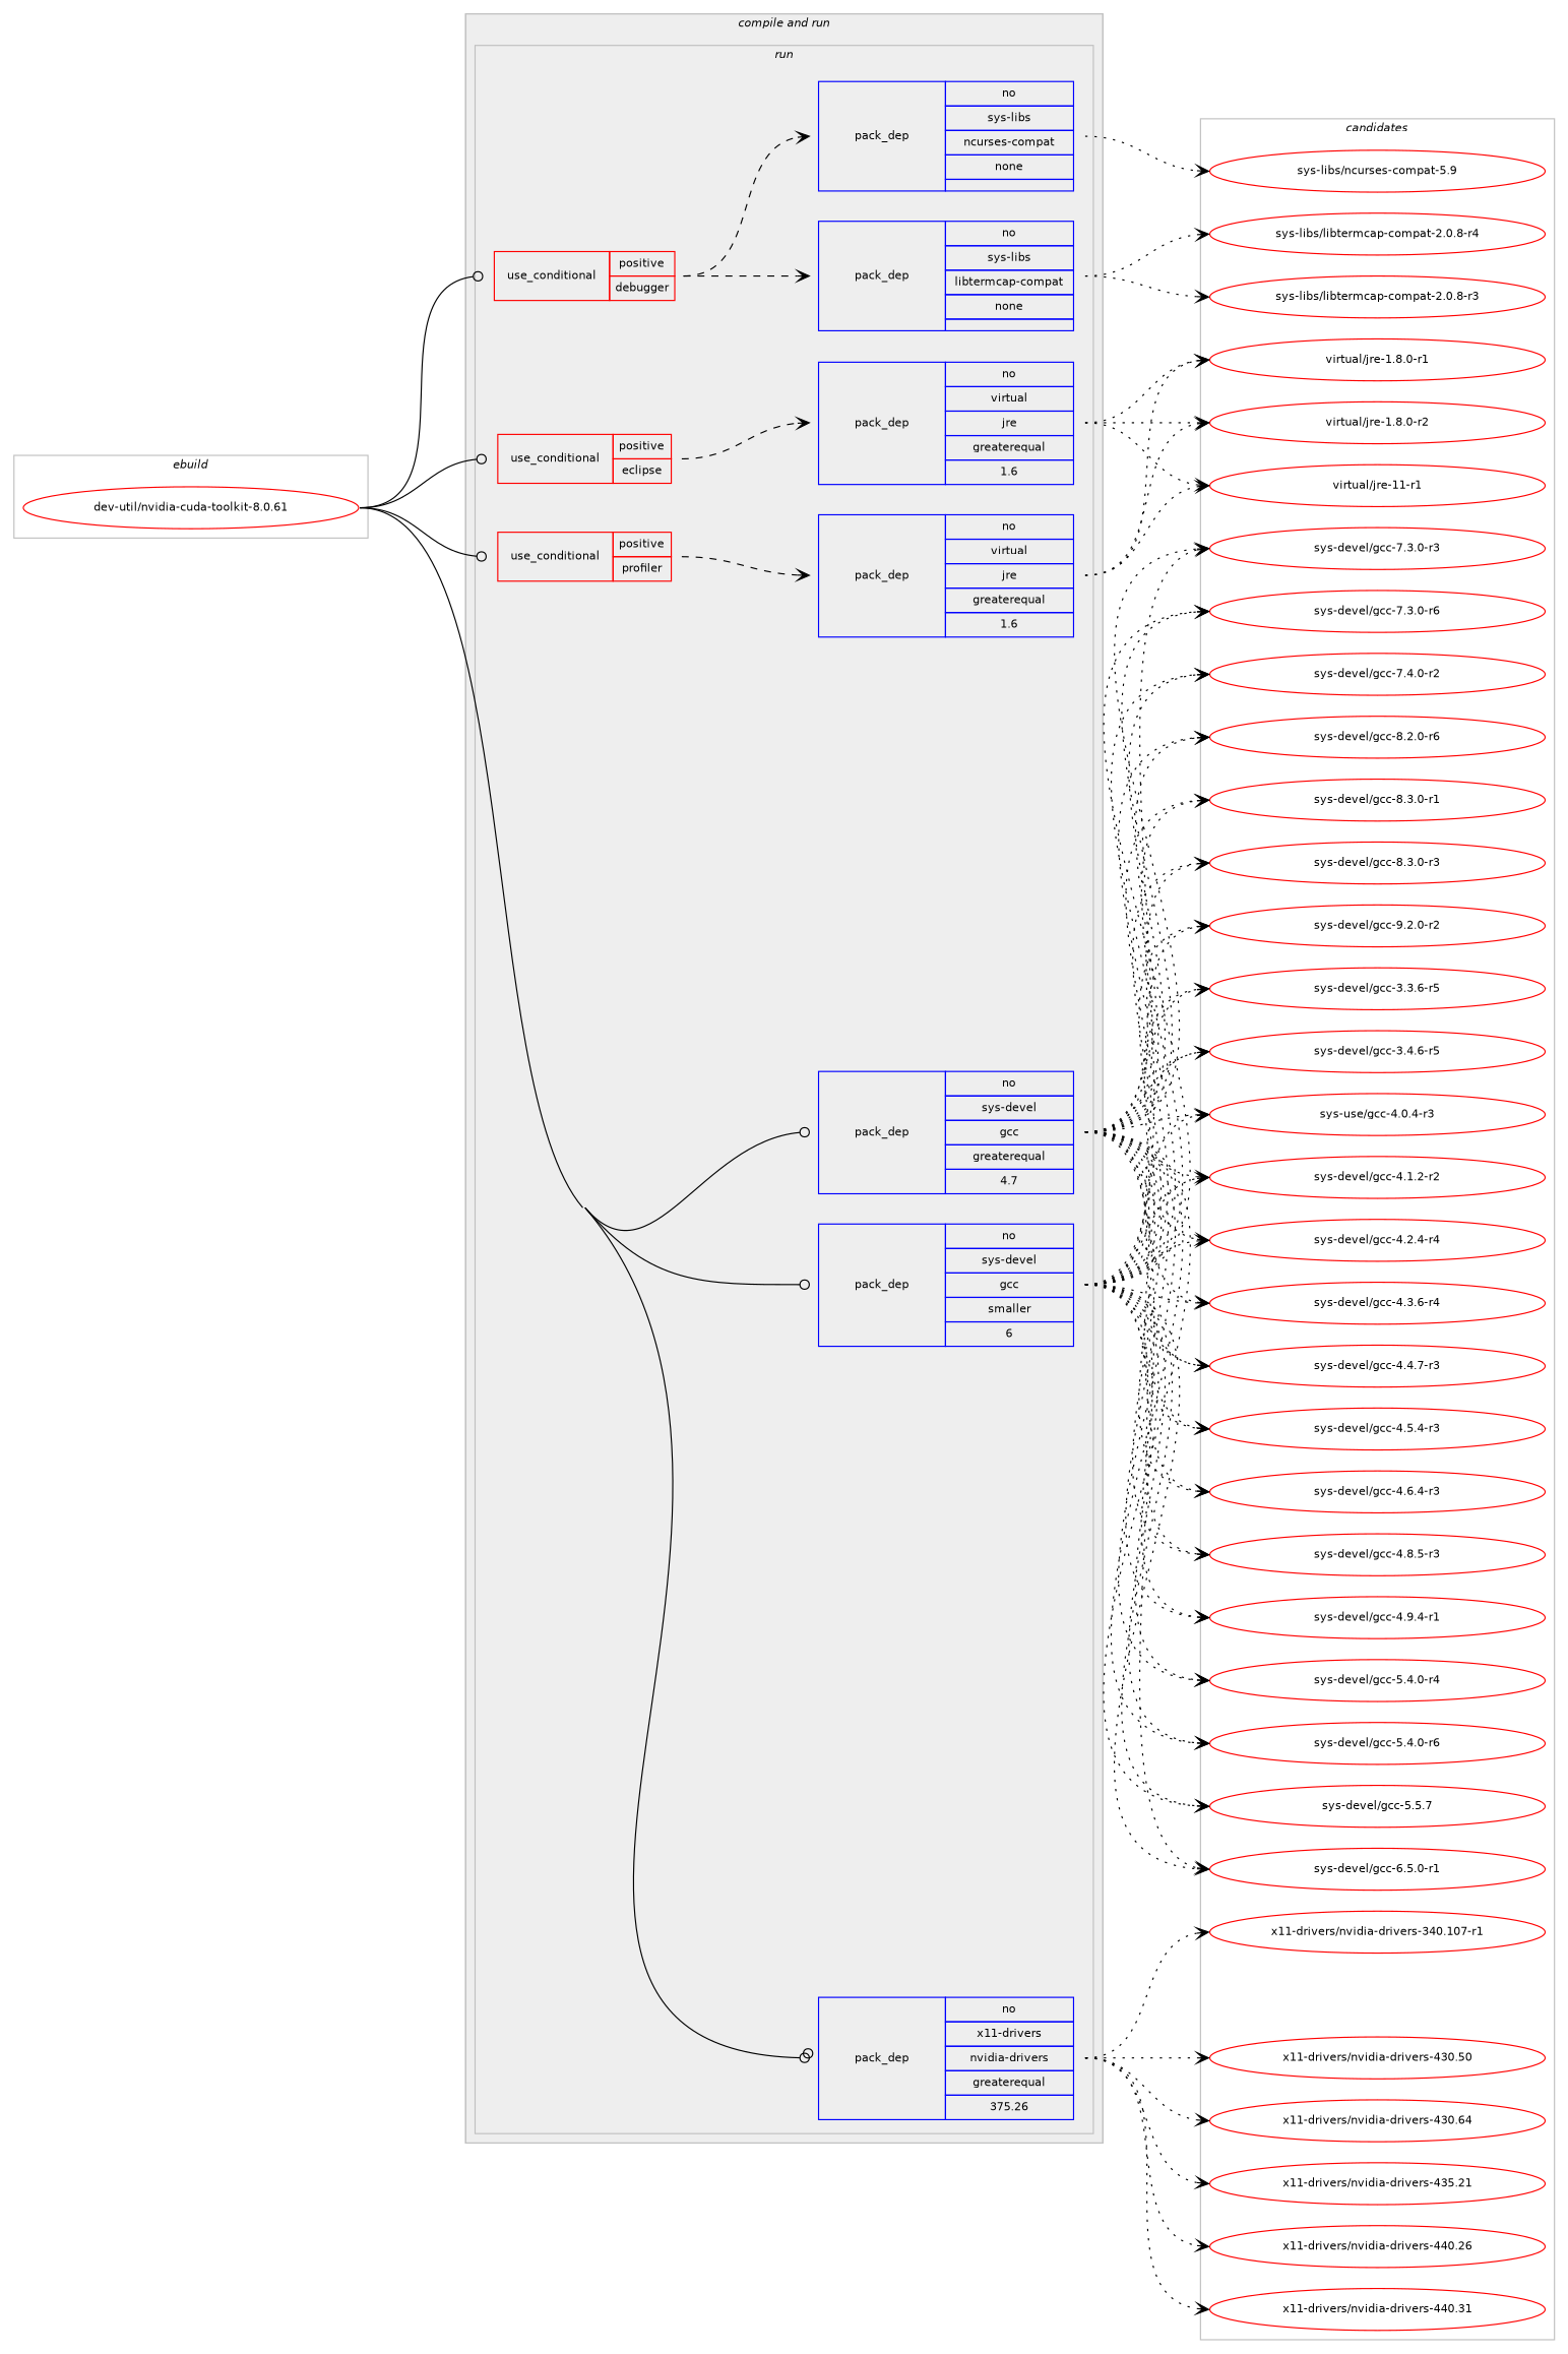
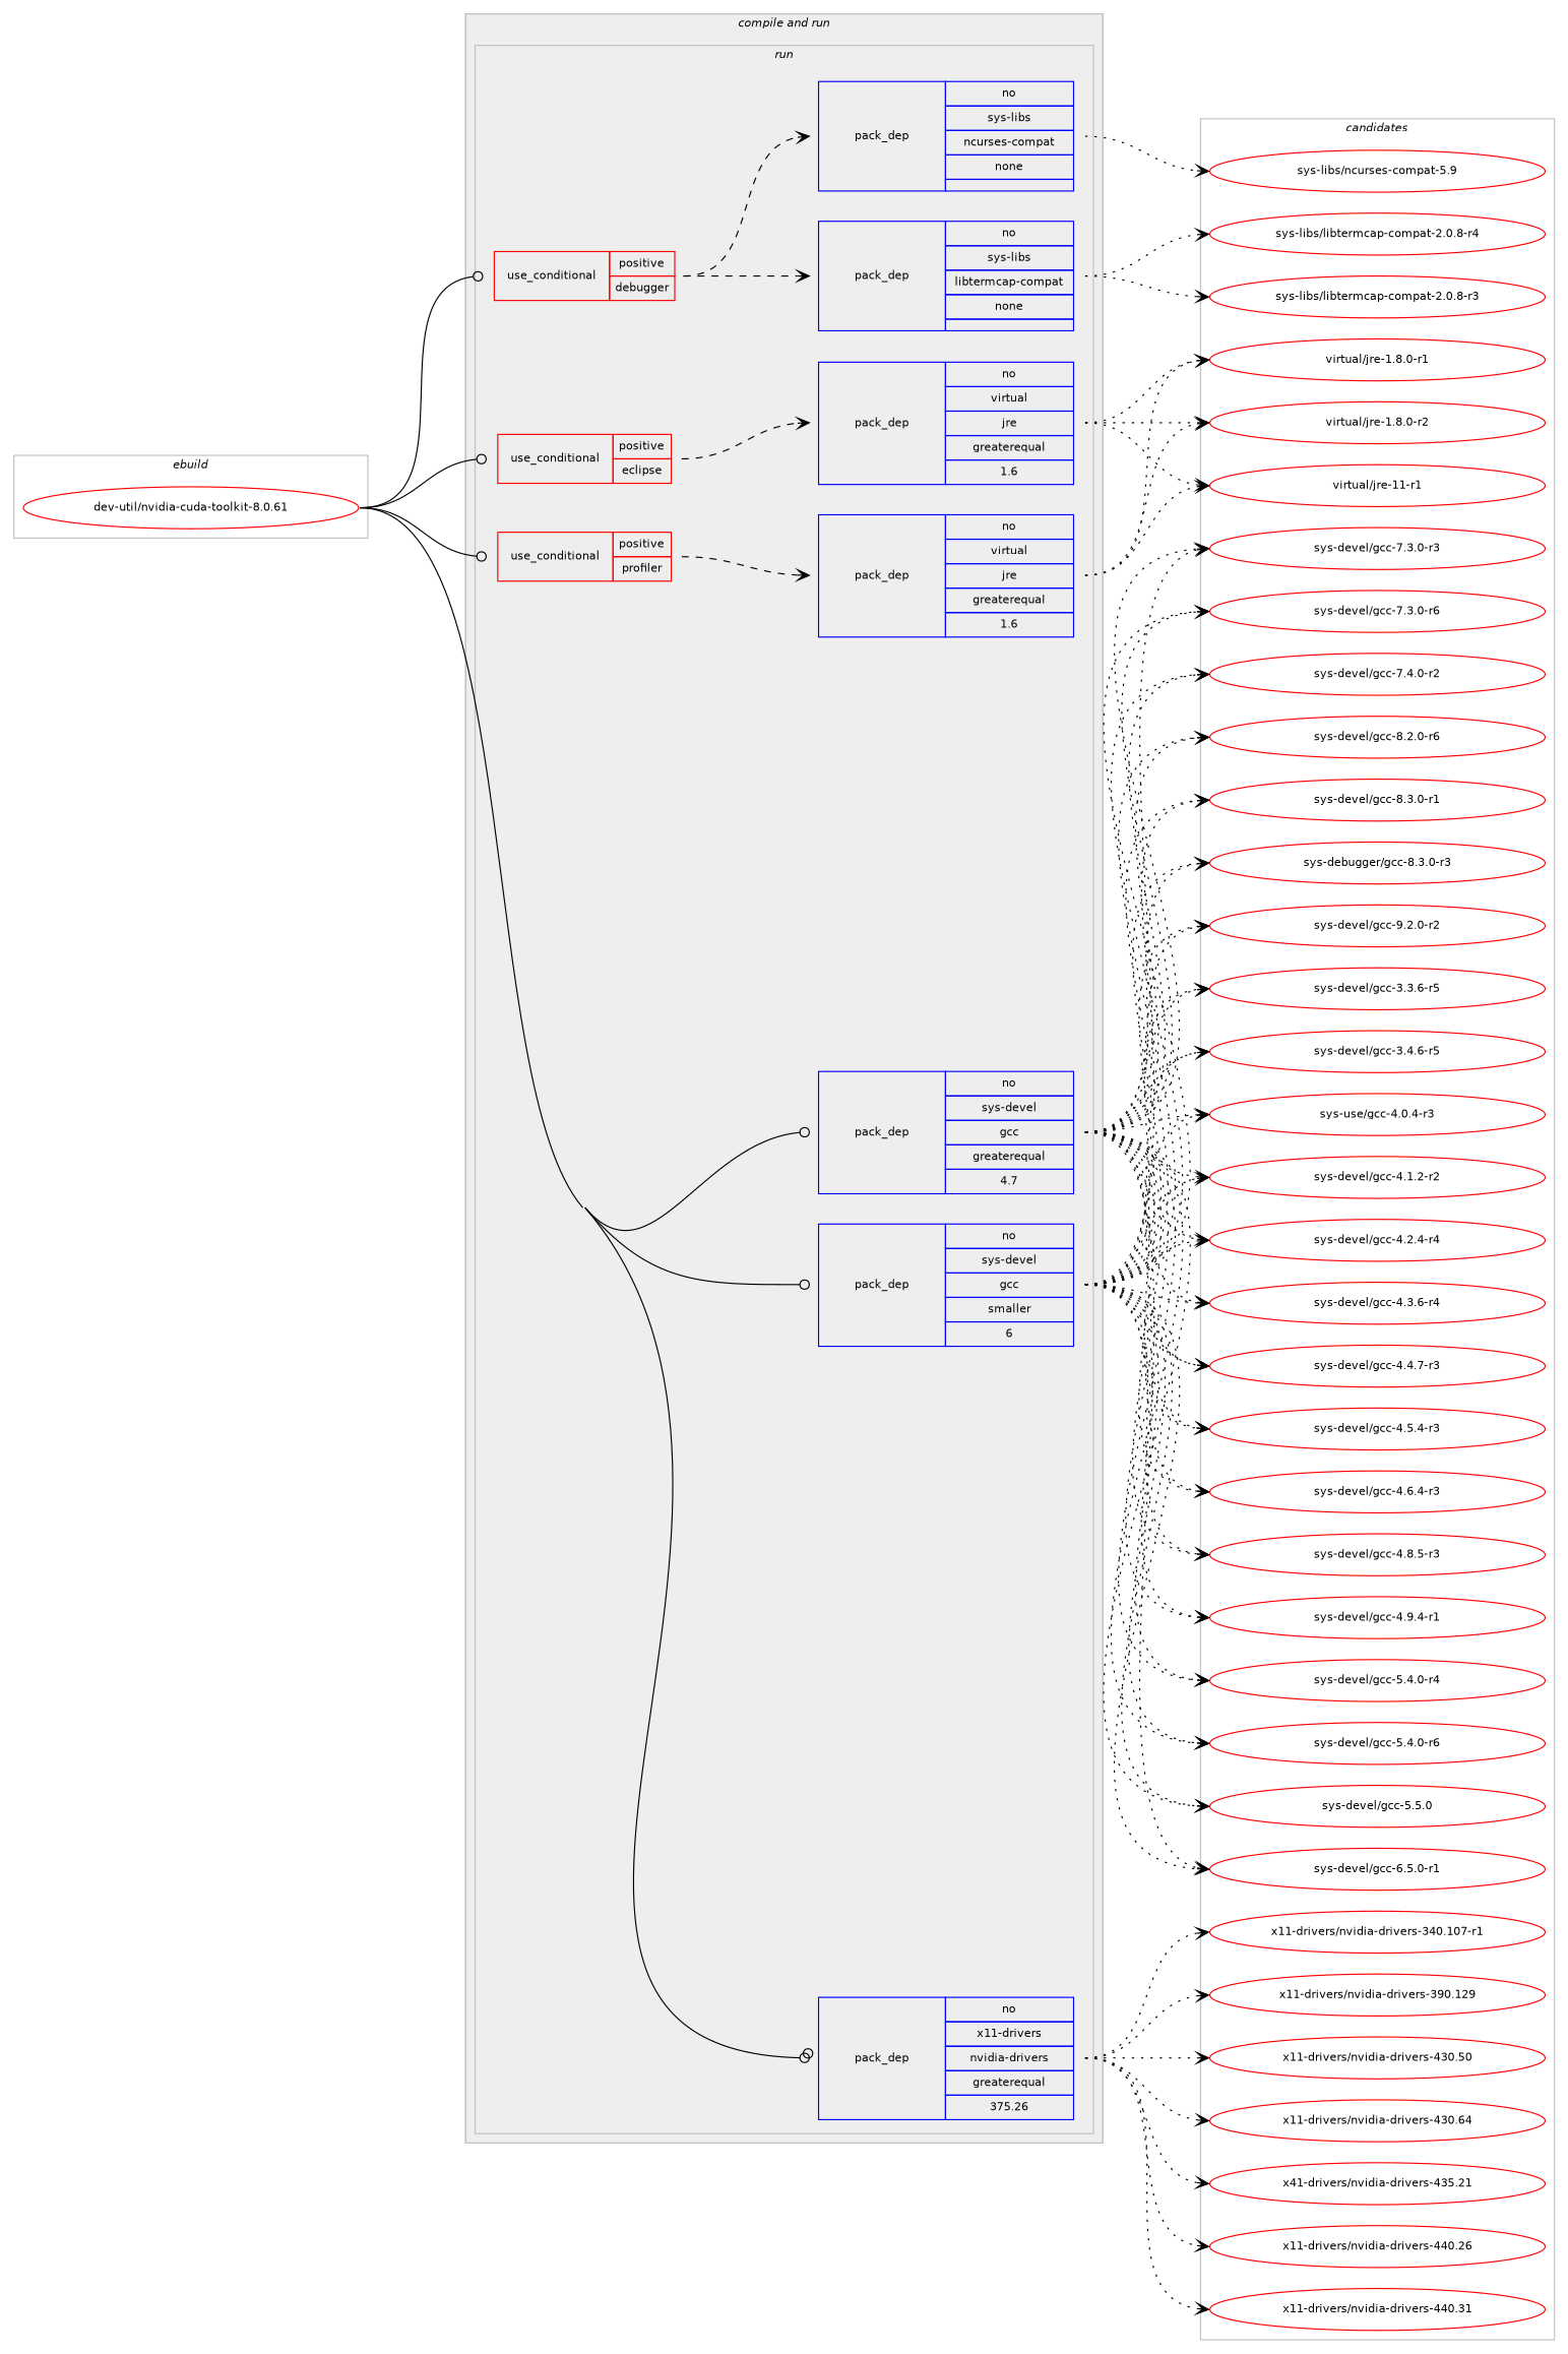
  digraph {
    compound=true
    concentrate=true
    fontname=Helvetica
    fontsize=10
    newrank=true
    rankdir=LR
    ranksep=1.5
    node [color=red fontname=Helvetica fontsize=10]
    edge [arrowhead=vee headport=w style=dotted tailport=e weight=100]
    n1 [label="dev-util/nvidia-cuda-toolkit-8.0.61" width=4]
    n2 [color=blue label=<<TABLE BORDER="0" CELLBORDER="1" CELLSPACING="0" CELLPADDING="4" WIDTH="220"><TR><TD ROWSPAN="6" CELLPADDING="30">pack_dep</TD></TR><TR><TD WIDTH="110">no</TD></TR><TR><TD>sys-libs</TD></TR><TR><TD>libtermcap-compat</TD></TR><TR><TD>none</TD></TR><TR><TD></TD></TR></TABLE>> shape=none]
    n3 [color=blue label=<<TABLE BORDER="0" CELLBORDER="1" CELLSPACING="0" CELLPADDING="4" WIDTH="220"><TR><TD ROWSPAN="6" CELLPADDING="30">pack_dep</TD></TR><TR><TD WIDTH="110">no</TD></TR><TR><TD>sys-libs</TD></TR><TR><TD>ncurses-compat</TD></TR><TR><TD>none</TD></TR><TR><TD></TD></TR></TABLE>> shape=none]
    n4 [label=<<TABLE BORDER="0" CELLBORDER="1" CELLSPACING="0" CELLPADDING="4"><TR><TD ROWSPAN="3" CELLPADDING="10">use_conditional</TD></TR><TR><TD>positive</TD></TR><TR><TD>debugger</TD></TR></TABLE>> shape=none]
    n5 [color=blue label=<<TABLE BORDER="0" CELLBORDER="1" CELLSPACING="0" CELLPADDING="4" WIDTH="220"><TR><TD ROWSPAN="6" CELLPADDING="30">pack_dep</TD></TR><TR><TD WIDTH="110">no</TD></TR><TR><TD>virtual</TD></TR><TR><TD>jre</TD></TR><TR><TD>greaterequal</TD></TR><TR><TD>1.6</TD></TR></TABLE>> shape=none]
    n6 [label=<<TABLE BORDER="0" CELLBORDER="1" CELLSPACING="0" CELLPADDING="4"><TR><TD ROWSPAN="3" CELLPADDING="10">use_conditional</TD></TR><TR><TD>positive</TD></TR><TR><TD>eclipse</TD></TR></TABLE>> shape=none]
    n7 [color=blue label=<<TABLE BORDER="0" CELLBORDER="1" CELLSPACING="0" CELLPADDING="4" WIDTH="220"><TR><TD ROWSPAN="6" CELLPADDING="30">pack_dep</TD></TR><TR><TD WIDTH="110">no</TD></TR><TR><TD>virtual</TD></TR><TR><TD>jre</TD></TR><TR><TD>greaterequal</TD></TR><TR><TD>1.6</TD></TR></TABLE>> shape=none]
    n8 [label=<<TABLE BORDER="0" CELLBORDER="1" CELLSPACING="0" CELLPADDING="4"><TR><TD ROWSPAN="3" CELLPADDING="10">use_conditional</TD></TR><TR><TD>positive</TD></TR><TR><TD>profiler</TD></TR></TABLE>> shape=none]
    n9 [color=blue label=<<TABLE BORDER="0" CELLBORDER="1" CELLSPACING="0" CELLPADDING="4" WIDTH="220"><TR><TD ROWSPAN="6" CELLPADDING="30">pack_dep</TD></TR><TR><TD WIDTH="110">no</TD></TR><TR><TD>sys-devel</TD></TR><TR><TD>gcc</TD></TR><TR><TD>greaterequal</TD></TR><TR><TD>4.7</TD></TR></TABLE>> shape=none]
    n10 [color=blue label=<<TABLE BORDER="0" CELLBORDER="1" CELLSPACING="0" CELLPADDING="4" WIDTH="220"><TR><TD ROWSPAN="6" CELLPADDING="30">pack_dep</TD></TR><TR><TD WIDTH="110">no</TD></TR><TR><TD>sys-devel</TD></TR><TR><TD>gcc</TD></TR><TR><TD>smaller</TD></TR><TR><TD>6</TD></TR></TABLE>> shape=none]
    n11 [color=blue label=<<TABLE BORDER="0" CELLBORDER="1" CELLSPACING="0" CELLPADDING="4" WIDTH="220"><TR><TD ROWSPAN="6" CELLPADDING="30">pack_dep</TD></TR><TR><TD WIDTH="110">no</TD></TR><TR><TD>x11-drivers</TD></TR><TR><TD>nvidia-drivers</TD></TR><TR><TD>greaterequal</TD></TR><TR><TD>375.26</TD></TR></TABLE>> shape=none]
    n12 [label="sys-libs/libtermcap-compat-2.0.8-r3" width=4]
    n13 [label="sys-libs/libtermcap-compat-2.0.8-r4" width=4]
    n14 [label="sys-libs/ncurses-compat-5.9" width=4]
    n15 [label="virtual/jre-1.8.0-r1" width=4]
    n16 [label="virtual/jre-1.8.0-r2" width=4]
    n17 [label="virtual/jre-11-r1" width=4]
    n18 [label="sys-devel/gcc-3.3.6-r5" width=4]
    n19 [label="sys-devel/gcc-3.4.6-r5" width=4]
    n20 [label="sys-use/gcc-4.0.4-r3" width=4]
    n21 [label="sys-devel/gcc-4.1.2-r2" width=4]
    n22 [label="sys-devel/gcc-4.2.4-r4" width=4]
    n23 [label="sys-devel/gcc-4.3.6-r4" width=4]
    n24 [label="sys-devel/gcc-4.4.7-r3" width=4]
    n25 [label="sys-devel/gcc-4.5.4-r3" width=4]
    n26 [label="sys-devel/gcc-4.6.4-r3" width=4]
    n27 [label="sys-devel/gcc-4.8.5-r3" width=4]
    n28 [label="sys-devel/gcc-4.9.4-r1" width=4]
    n29 [label="sys-devel/gcc-5.4.0-r4" width=4]
    n30 [label="sys-devel/gcc-5.4.0-r6" width=4]
-   n31 [label="sys-devel/gcc-5.5.7" width=4]
+   n31 [label="sys-devel/gcc-5.5.0" width=4]
    n32 [label="sys-devel/gcc-6.5.0-r1" width=4]
    n33 [label="sys-devel/gcc-7.3.0-r3" width=4]
    n34 [label="sys-devel/gcc-7.3.0-r6" width=4]
    n35 [label="sys-devel/gcc-7.4.0-r2" width=4]
    n36 [label="sys-devel/gcc-8.2.0-r6" width=4]
    n37 [label="sys-devel/gcc-8.3.0-r1" width=4]
-   n38 [label="sys-devel/gcc-8.3.0-r3" width=4]
+   n38 [label="sys-debugger/gcc-8.3.0-r3" width=4]
    n39 [label="sys-devel/gcc-9.2.0-r2" width=4]
    n40 [label="x11-drivers/nvidia-drivers-340.107-r1" width=4]
+   n41 [label="x11-drivers/nvidia-drivers-390.129" width=4]
    n42 [label="x11-drivers/nvidia-drivers-430.50" width=4]
    n43 [label="x11-drivers/nvidia-drivers-430.64" width=4]
-   n44 [label="x11-drivers/nvidia-drivers-435.21" width=4]
+   n44 [label="x41-drivers/nvidia-drivers-435.21" width=4]
    n45 [label="x11-drivers/nvidia-drivers-440.26" width=4]
    n46 [label="x11-drivers/nvidia-drivers-440.31" width=4]
    subgraph cluster_1 {
      color=gray
      label=<<i>ebuild</i>>
      rank=same
      n1
    }
    subgraph cluster_2 {
      color=gray
      label=<<i>dependencies</i>>
      subgraph cluster_3 {
        color=gray
        fillcolor="#eeeeee"
        label=<<i>compile</i>>
        style=filled
      }
      subgraph cluster_4 {
        color=gray
        fillcolor="#eeeeee"
        label=<<i>compile and run</i>>
        style=filled
      }
      subgraph cluster_5 {
        color=gray
        fillcolor="#eeeeee"
        label=<<i>run</i>>
        style=filled
        subgraph sub_6 {
          color=gray
          fillcolor="#eeeeee"
          label=<<i>run</i>>
          style=filled
          n4
          subgraph sub_7 {
            color=gray
            fillcolor="#eeeeee"
            label=<<i>run</i>>
            style=filled
            n2
          }
          subgraph sub_8 {
            color=gray
            fillcolor="#eeeeee"
            label=<<i>run</i>>
            style=filled
            n3
          }
        }
        subgraph sub_9 {
          color=gray
          fillcolor="#eeeeee"
          label=<<i>run</i>>
          style=filled
          n6
          subgraph sub_10 {
            color=gray
            fillcolor="#eeeeee"
            label=<<i>run</i>>
            style=filled
            n5
          }
        }
        subgraph sub_11 {
          color=gray
          fillcolor="#eeeeee"
          label=<<i>run</i>>
          style=filled
          n8
          subgraph sub_12 {
            color=gray
            fillcolor="#eeeeee"
            label=<<i>run</i>>
            style=filled
            n7
          }
        }
        subgraph sub_13 {
          color=gray
          fillcolor="#eeeeee"
          label=<<i>run</i>>
          style=filled
          n9
        }
        subgraph sub_14 {
          color=gray
          fillcolor="#eeeeee"
          label=<<i>run</i>>
          style=filled
          n10
        }
        subgraph sub_15 {
          color=gray
          fillcolor="#eeeeee"
          label=<<i>run</i>>
          style=filled
          n11
        }
      }
    }
    subgraph cluster_16 {
      color=gray
      label=<<i>candidates</i>>
      rank=same
      subgraph sub_17 {
        color=black
        label=<<i>candidates</i>>
        nodesep=1
        rank=same
        n12
        n13
      }
      subgraph sub_18 {
        color=black
        label=<<i>candidates</i>>
        nodesep=1
        rank=same
        n14
      }
      subgraph sub_19 {
        color=black
        label=<<i>candidates</i>>
        nodesep=1
        rank=same
        n15
        n16
        n17
      }
      subgraph sub_20 {
        color=black
        label=<<i>candidates</i>>
        nodesep=1
        rank=same
        n15
        n16
        n17
      }
      subgraph sub_21 {
        color=black
        label=<<i>candidates</i>>
        nodesep=1
        rank=same
        n18
        n19
        n20
        n21
        n22
        n23
        n24
        n25
        n26
        n27
        n28
        n29
        n30
        n31
        n32
        n33
        n34
        n35
        n36
        n37
        n38
        n39
      }
      subgraph sub_22 {
        color=black
        label=<<i>candidates</i>>
        nodesep=1
        rank=same
        n18
        n19
        n20
        n21
        n22
        n23
        n24
        n25
        n26
        n27
        n28
        n29
        n30
        n31
        n32
        n33
        n34
        n35
        n36
        n37
        n38
        n39
      }
      subgraph sub_23 {
        color=black
        label=<<i>candidates</i>>
        nodesep=1
        rank=same
        n40
+       n41
        n42
        n43
        n44
        n45
        n46
      }
    }
    n1 -> n4 [arrowhead=odot style=solid weight=20]
    n1 -> n6 [arrowhead=odot style=solid weight=20]
    n1 -> n8 [arrowhead=odot style=solid weight=20]
    n1 -> n9 [arrowhead=odot style=solid weight=20]
    n1 -> n10 [arrowhead=odot style=solid weight=20]
    n1 -> n11 [arrowhead=odot style=solid weight=20]
    n2 -> n12
    n2 -> n13
    n3 -> n14
    n4 -> n2 [style=dashed weight=20]
    n4 -> n3 [style=dashed weight=20]
    n5 -> n15
    n5 -> n16
    n5 -> n17
    n6 -> n5 [style=dashed weight=20]
    n7 -> n15
    n7 -> n16
    n7 -> n17
    n8 -> n7 [style=dashed weight=20]
    n9 -> n18
    n9 -> n19
    n9 -> n20
    n9 -> n21
    n9 -> n22
    n9 -> n23
    n9 -> n24
    n9 -> n25
    n9 -> n26
    n9 -> n27
    n9 -> n28
    n9 -> n29
    n9 -> n30
    n9 -> n31
    n9 -> n32
    n9 -> n33
    n9 -> n34
    n9 -> n35
    n9 -> n36
    n9 -> n37
    n9 -> n38
    n9 -> n39
    n10 -> n18
    n10 -> n19
    n10 -> n20
    n10 -> n21
    n10 -> n22
    n10 -> n23
    n10 -> n24
    n10 -> n25
    n10 -> n26
    n10 -> n27
    n10 -> n28
    n10 -> n29
    n10 -> n30
    n10 -> n31
    n10 -> n32
    n10 -> n33
    n10 -> n34
    n10 -> n35
    n10 -> n36
    n10 -> n37
    n10 -> n38
    n10 -> n39
    n11 -> n40
+   n11 -> n41
    n11 -> n42
    n11 -> n43
    n11 -> n44
    n11 -> n45
    n11 -> n46
  }
